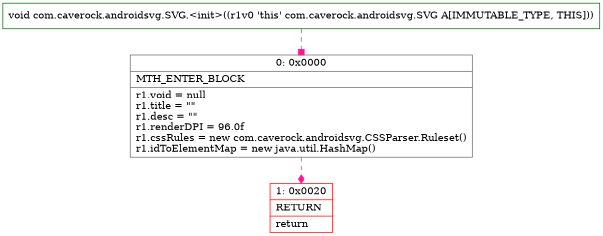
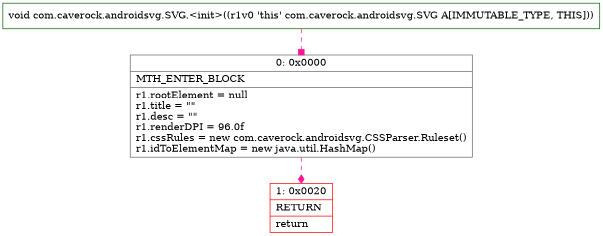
  digraph {
    node [shape=record]
    edge [color=deeppink style=dashed]
-   n1 [label="{0\:\ 0x0000|MTH_ENTER_BLOCK\l|r1.void = null\lr1.title = \"\"\lr1.desc = \"\"\lr1.renderDPI = 96.0f\lr1.cssRules = new com.caverock.androidsvg.CSSParser.Ruleset()\lr1.idToElementMap = new java.util.HashMap()\l}" color=gray40]
+   n1 [label="{0\:\ 0x0000|MTH_ENTER_BLOCK\l|r1.rootElement = null\lr1.title = \"\"\lr1.desc = \"\"\lr1.renderDPI = 96.0f\lr1.cssRules = new com.caverock.androidsvg.CSSParser.Ruleset()\lr1.idToElementMap = new java.util.HashMap()\l}" color=gray40]
    n2 [label="{1\:\ 0x0020|RETURN\l|return\l}" color=red]
    n3 [label="{void com.caverock.androidsvg.SVG.\<init\>((r1v0 'this' com.caverock.androidsvg.SVG A[IMMUTABLE_TYPE, THIS])) }" color=darkgreen]
    n1 -> n2 [arrowhead=diamond]
    n3 -> n1 [arrowhead=box]
  }
